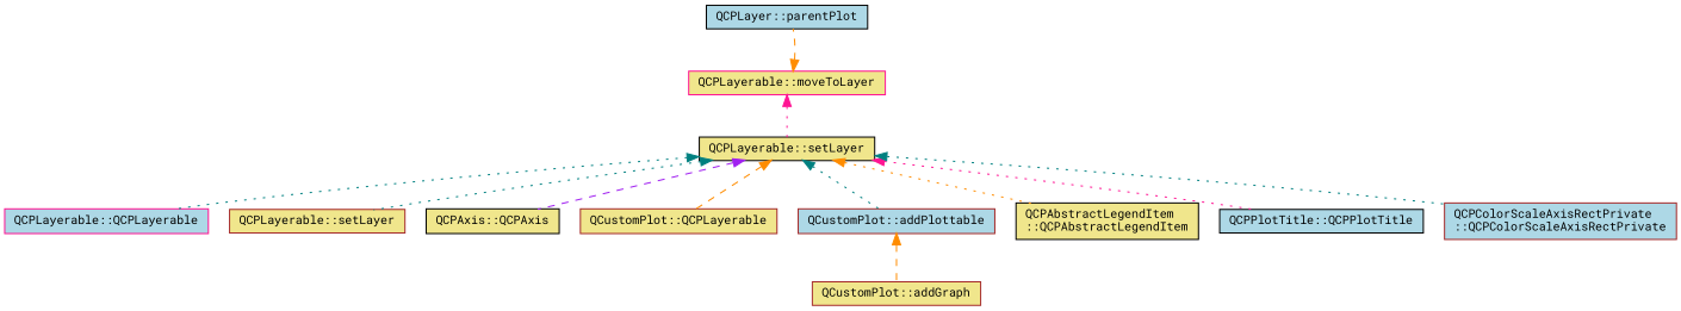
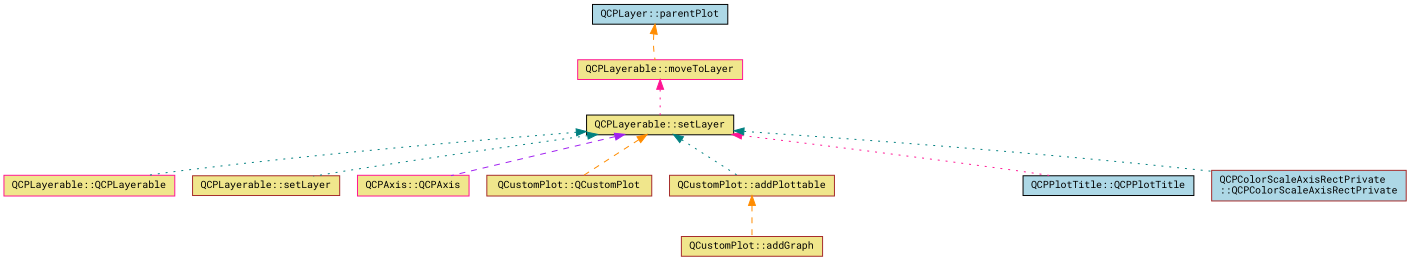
  digraph {
    fontname="Roboto Mono"
    rankdir=TB
    node [color=brown fillcolor=khaki fontname="Roboto Mono" fontsize=10 shape=record style=filled]
    edge [color=darkorange dir=back fontname="Roboto Mono" fontsize=10 labelfontname=Helvetica labelfontsize=10 style=dotted]
    n1 [color=black fillcolor=lightblue fontcolor=black height=0.2 label="QCPLayer::parentPlot" width=0.4]
    n2 [color=deeppink height=0.2 label="QCPLayerable::moveToLayer" width=0.4]
    n3 [color=black height=0.2 label="QCPLayerable::setLayer" width=0.4]
-   n4 [color=deeppink fillcolor=lightblue height=0.2 label="QCPLayerable::QCPLayerable" width=0.4]
+   n4 [color=deeppink height=0.2 label="QCPLayerable::QCPLayerable" width=0.4]
    n5 [height=0.2 label="QCPLayerable::setLayer" width=0.4]
-   n6 [color=black height=0.2 label="QCPAxis::QCPAxis" width=0.4]
-   n7 [height=0.2 label="QCustomPlot::QCPLayerable" width=0.4]
-   n8 [fillcolor=lightblue height=0.2 label="QCustomPlot::addPlottable" width=0.4]
-   n9 [color=black height=0.2 label="QCPAbstractLegendItem\l::QCPAbstractLegendItem" width=0.4]
+   n6 [color=deeppink height=0.2 label="QCPAxis::QCPAxis" width=0.4]
+   n7 [height=0.2 label="QCustomPlot::QCustomPlot" width=0.4]
+   n8 [height=0.2 label="QCustomPlot::addPlottable" width=0.4]
    n10 [color=black fillcolor=lightblue height=0.2 label="QCPPlotTitle::QCPPlotTitle" width=0.4]
    n11 [fillcolor=lightblue height=0.2 label="QCPColorScaleAxisRectPrivate\l::QCPColorScaleAxisRectPrivate" width=0.4]
    n12 [height=0.2 label="QCustomPlot::addGraph" width=0.4]
-   n2 -> n1 [style=dashed]
+   n1 -> n2 [style=dashed]
    n2 -> n3 [color=deeppink]
    n3 -> n4 [color=teal]
    n3 -> n5 [color=teal]
    n3 -> n6 [color=purple style=dashed]
    n3 -> n7 [style=dashed]
    n3 -> n8 [color=teal]
-   n3 -> n9
    n3 -> n10 [color=deeppink]
    n3 -> n11 [color=teal]
    n8 -> n12 [style=dashed]
  }
